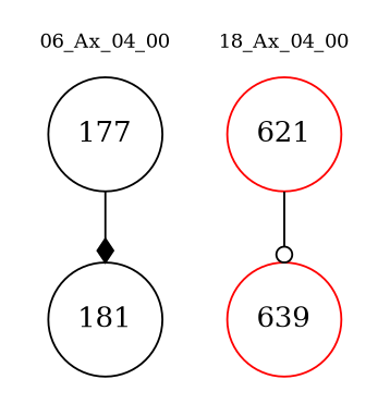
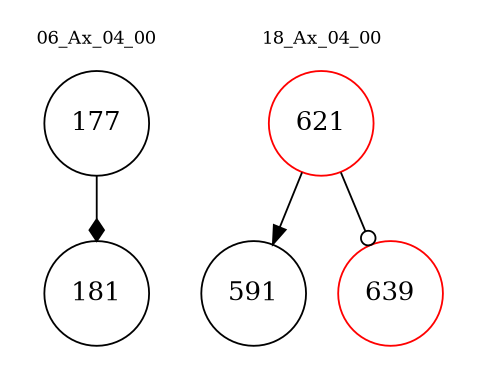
  digraph {
    node [color=black shape=circle]
    edge [color=black]
    n1 [label=177]
    n2 [label=181]
    n3 [color=red label=621]
+   n4 [label=591]
    n5 [color=red label=639]
    subgraph cluster_1 {
      color=white
      fontsize=10
      label="06_Ax_04_00"
      n1
      n2
    }
    subgraph cluster_2 {
      color=white
      fontsize=10
      label="18_Ax_04_00"
      n3
+     n4
      n5
    }
    n1 -> n2 [arrowhead=diamond]
+   n3 -> n4 [arrowhead=normal]
    n3 -> n5 [arrowhead=odot]
  }
